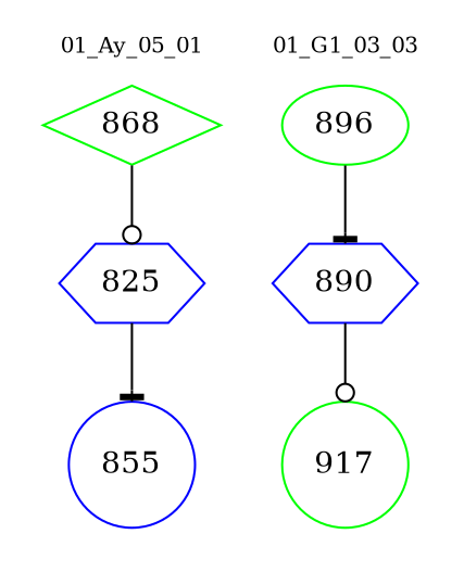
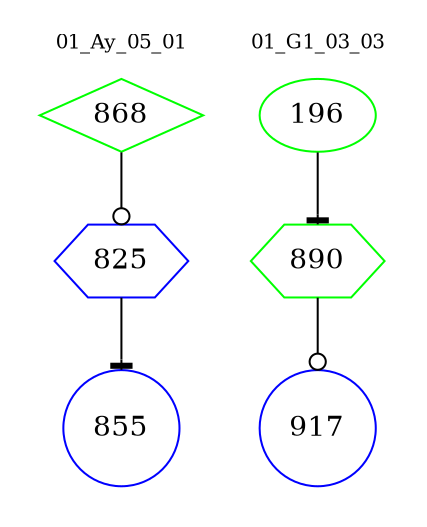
  digraph {
    node [color=blue shape=hexagon]
    edge [arrowhead=odot color=black]
    n1 [color=green label=868 shape=diamond]
    n2 [label=825]
    n3 [label=855 shape=circle]
-   n4 [color=green label=896 shape=ellipse]
-   n5 [label=890]
-   n6 [color=green label=917 shape=circle]
+   n4 [color=green label=196 shape=ellipse]
+   n5 [color=green label=890]
+   n6 [label=917 shape=circle]
    subgraph cluster_1 {
      color=white
      fontsize=10
      label="01_Ay_05_01"
      n1
      n2
      n3
    }
    subgraph cluster_2 {
      color=white
      fontsize=10
      label="01_G1_03_03"
      n4
      n5
      n6
    }
    n1 -> n2
    n2 -> n3 [arrowhead=tee]
    n4 -> n5 [arrowhead=tee]
    n5 -> n6
  }
